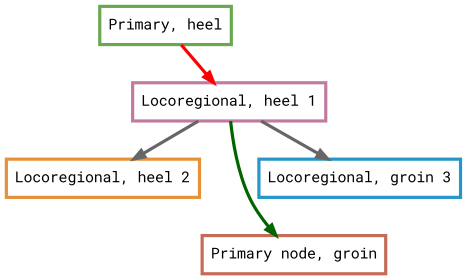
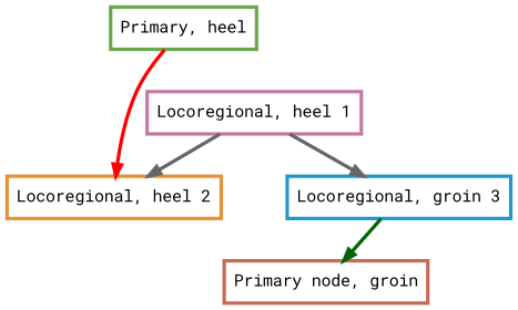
  digraph {
    fontname="Roboto Mono"
    node [fillcolor=white fontname="Roboto Mono" penwidth=3.0 shape=box]
    edge [color=gray40 fontname="Roboto Mono" penwidth=3]
    "Primary, heel" [color="#6aa84fff"]
    "Locoregional, heel 1" [color="#c27ba0ff"]
    "Locoregional, heel 2" [color="#e69138ff"]
    n4 [color="#be5742e1" label="Primary node, groin"]
    n5 [color="#2496c8ff" label="Locoregional, groin 3"]
-   "Primary, heel" -> "Locoregional, heel 1" [color=red]
+   "Primary, heel" -> "Locoregional, heel 2" [color=red]
    "Locoregional, heel 1" -> "Locoregional, heel 2"
-   "Locoregional, heel 1" -> n4 [color=darkgreen]
+   n5 -> n4 [color=darkgreen]
    "Locoregional, heel 1" -> n5
  }
